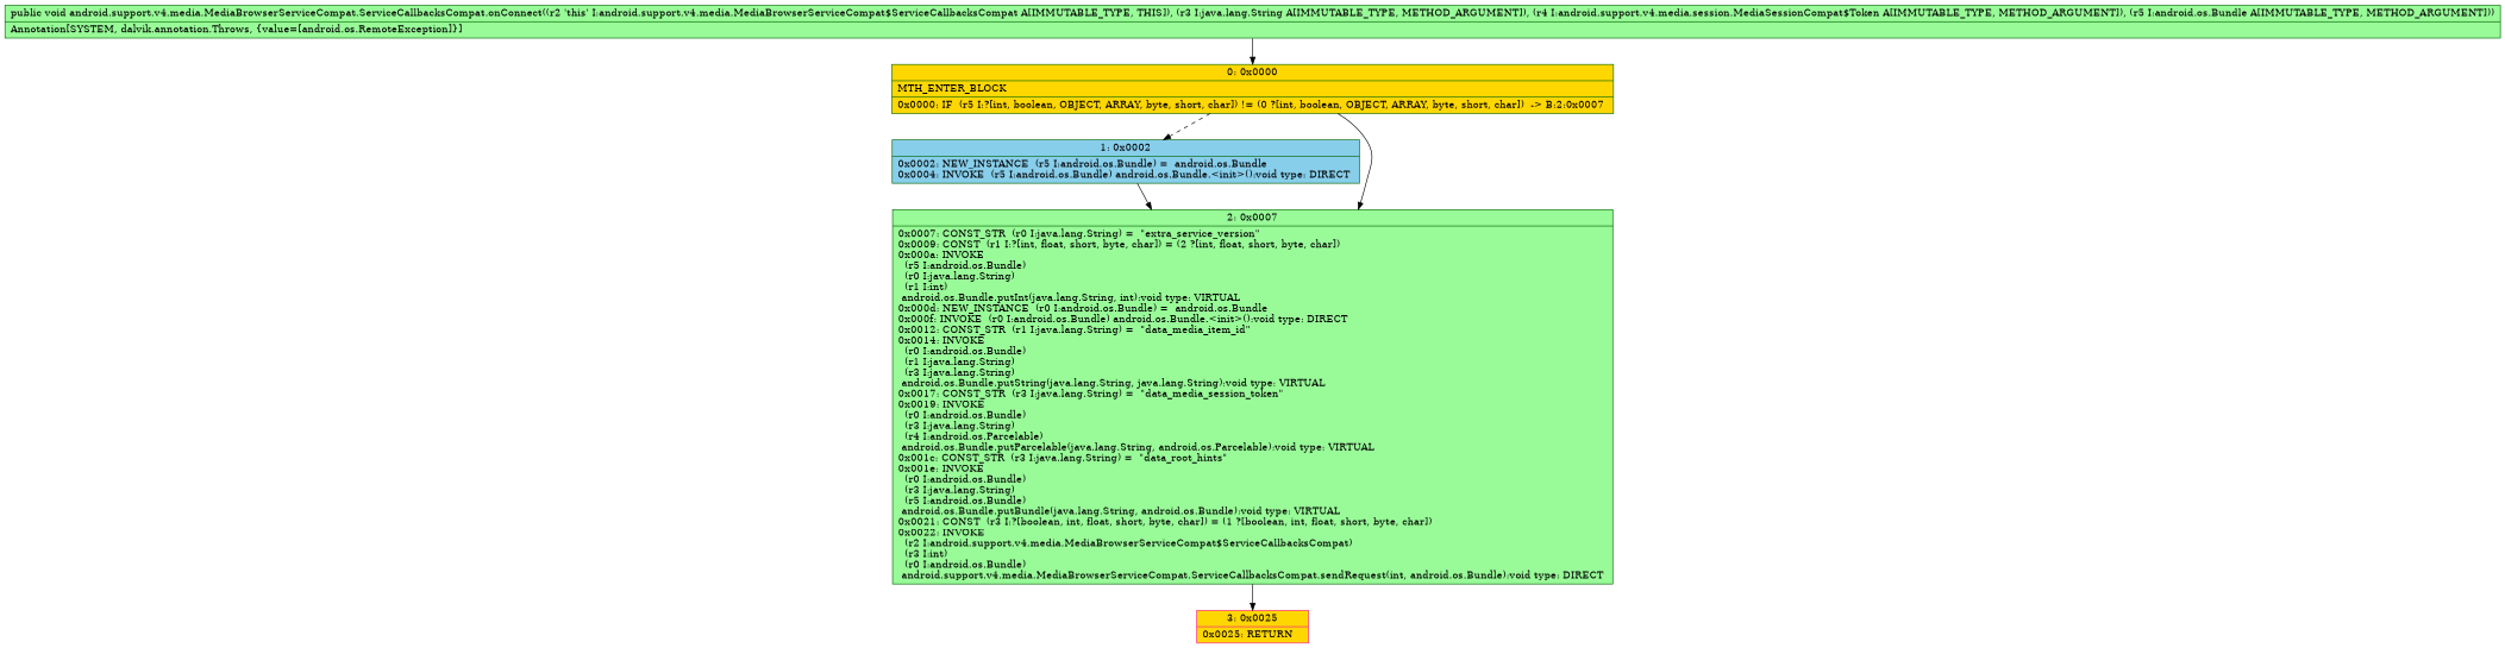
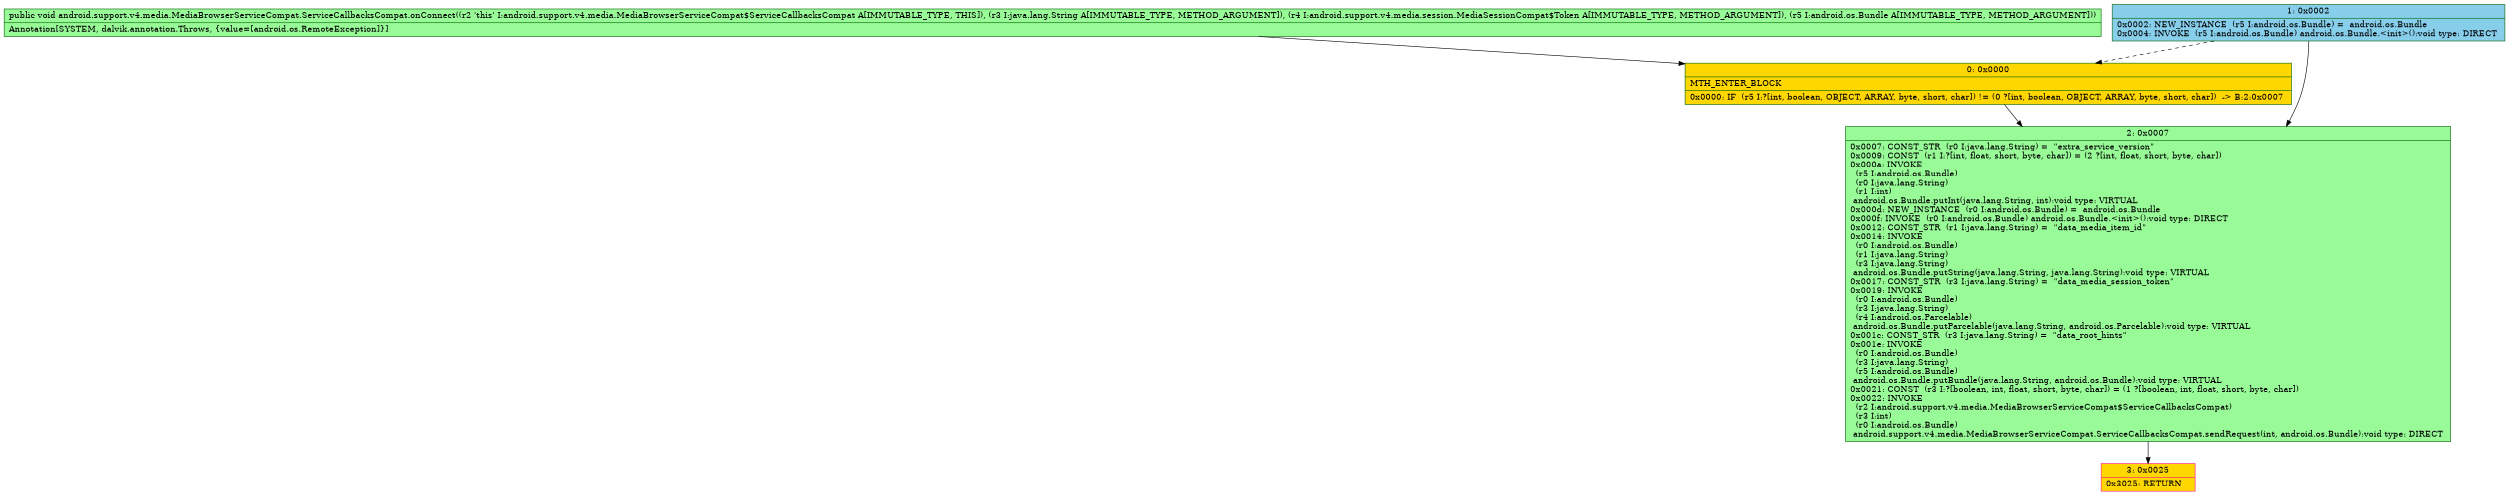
  digraph {
    node [color=darkgreen fillcolor=gold shape=record style=filled]
    n1 [label="{0\:\ 0x0000|MTH_ENTER_BLOCK\l|0x0000: IF  (r5 I:?[int, boolean, OBJECT, ARRAY, byte, short, char]) != (0 ?[int, boolean, OBJECT, ARRAY, byte, short, char])  \-\> B:2:0x0007 \l}"]
    n2 [fillcolor=skyblue label="{1\:\ 0x0002|0x0002: NEW_INSTANCE  (r5 I:android.os.Bundle) =  android.os.Bundle \l0x0004: INVOKE  (r5 I:android.os.Bundle) android.os.Bundle.\<init\>():void type: DIRECT \l}"]
    n3 [fillcolor=palegreen label="{2\:\ 0x0007|0x0007: CONST_STR  (r0 I:java.lang.String) =  \"extra_service_version\" \l0x0009: CONST  (r1 I:?[int, float, short, byte, char]) = (2 ?[int, float, short, byte, char]) \l0x000a: INVOKE  \l  (r5 I:android.os.Bundle)\l  (r0 I:java.lang.String)\l  (r1 I:int)\l android.os.Bundle.putInt(java.lang.String, int):void type: VIRTUAL \l0x000d: NEW_INSTANCE  (r0 I:android.os.Bundle) =  android.os.Bundle \l0x000f: INVOKE  (r0 I:android.os.Bundle) android.os.Bundle.\<init\>():void type: DIRECT \l0x0012: CONST_STR  (r1 I:java.lang.String) =  \"data_media_item_id\" \l0x0014: INVOKE  \l  (r0 I:android.os.Bundle)\l  (r1 I:java.lang.String)\l  (r3 I:java.lang.String)\l android.os.Bundle.putString(java.lang.String, java.lang.String):void type: VIRTUAL \l0x0017: CONST_STR  (r3 I:java.lang.String) =  \"data_media_session_token\" \l0x0019: INVOKE  \l  (r0 I:android.os.Bundle)\l  (r3 I:java.lang.String)\l  (r4 I:android.os.Parcelable)\l android.os.Bundle.putParcelable(java.lang.String, android.os.Parcelable):void type: VIRTUAL \l0x001c: CONST_STR  (r3 I:java.lang.String) =  \"data_root_hints\" \l0x001e: INVOKE  \l  (r0 I:android.os.Bundle)\l  (r3 I:java.lang.String)\l  (r5 I:android.os.Bundle)\l android.os.Bundle.putBundle(java.lang.String, android.os.Bundle):void type: VIRTUAL \l0x0021: CONST  (r3 I:?[boolean, int, float, short, byte, char]) = (1 ?[boolean, int, float, short, byte, char]) \l0x0022: INVOKE  \l  (r2 I:android.support.v4.media.MediaBrowserServiceCompat$ServiceCallbacksCompat)\l  (r3 I:int)\l  (r0 I:android.os.Bundle)\l android.support.v4.media.MediaBrowserServiceCompat.ServiceCallbacksCompat.sendRequest(int, android.os.Bundle):void type: DIRECT \l}"]
-   n4 [color=deeppink label="{3\:\ 0x0025|0x0025: RETURN   \l}"]
+   n4 [color=deeppink label="{3\:\ 0x0025|0x3025: RETURN   \l}"]
    n5 [fillcolor=palegreen label="{public void android.support.v4.media.MediaBrowserServiceCompat.ServiceCallbacksCompat.onConnect((r2 'this' I:android.support.v4.media.MediaBrowserServiceCompat$ServiceCallbacksCompat A[IMMUTABLE_TYPE, THIS]), (r3 I:java.lang.String A[IMMUTABLE_TYPE, METHOD_ARGUMENT]), (r4 I:android.support.v4.media.session.MediaSessionCompat$Token A[IMMUTABLE_TYPE, METHOD_ARGUMENT]), (r5 I:android.os.Bundle A[IMMUTABLE_TYPE, METHOD_ARGUMENT]))  | Annotation[SYSTEM, dalvik.annotation.Throws, \{value=[android.os.RemoteException]\}]\l}"]
-   n1 -> n2 [style=dashed]
+   n2 -> n1 [style=dashed]
    n1 -> n3
    n2 -> n3
    n3 -> n4
    n5 -> n1
  }
